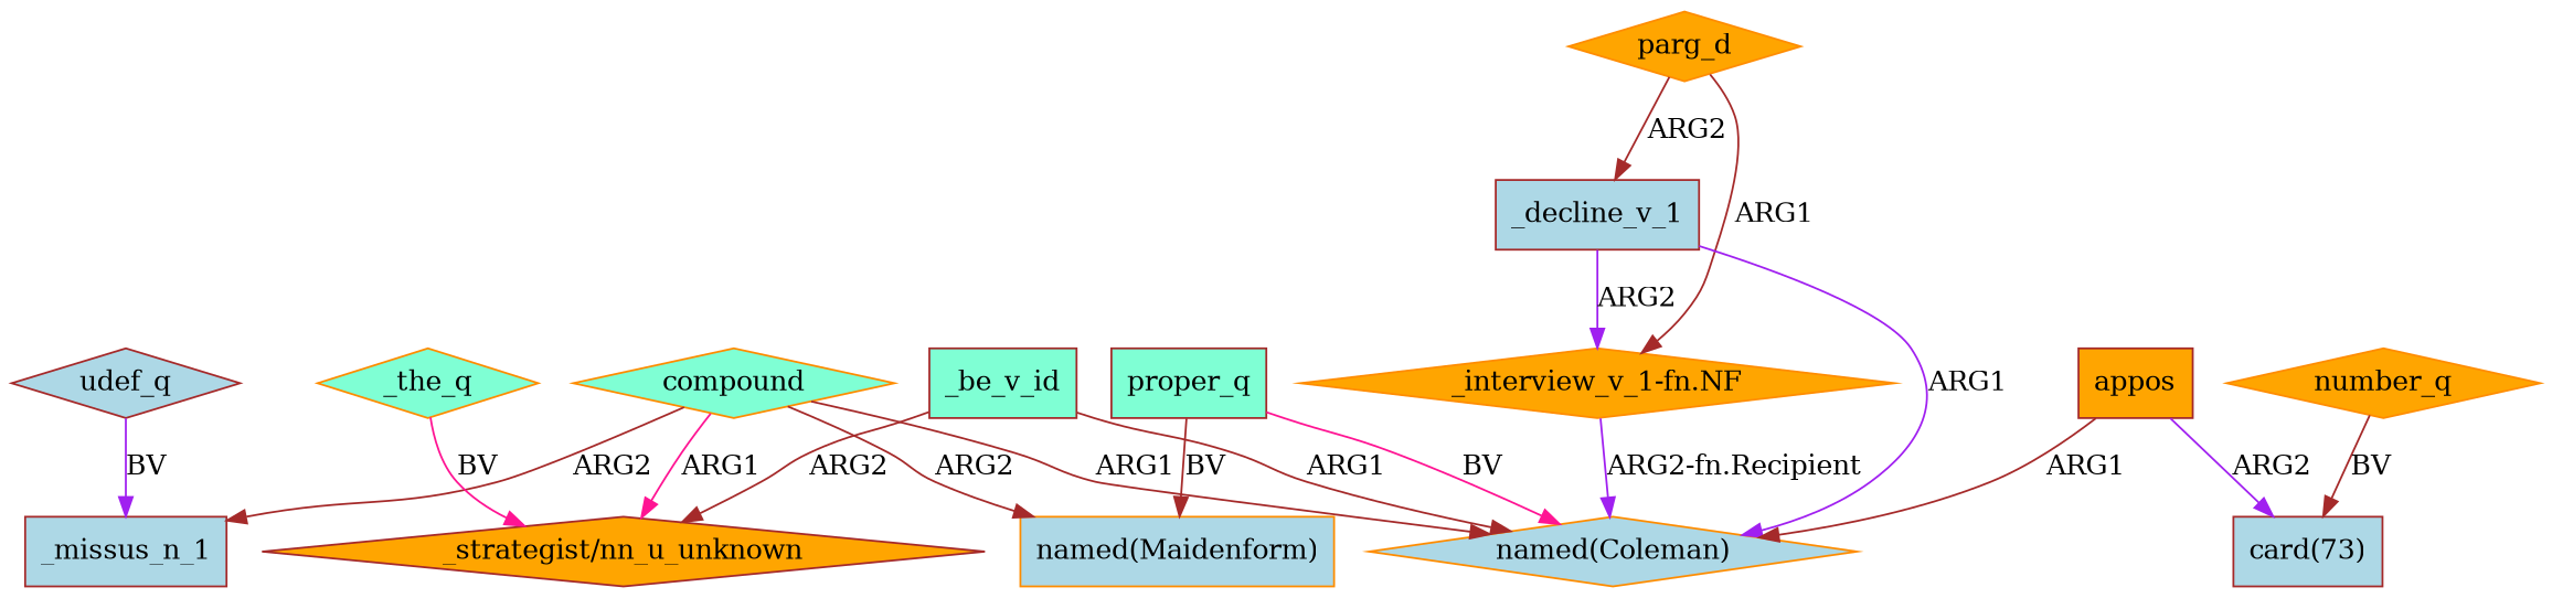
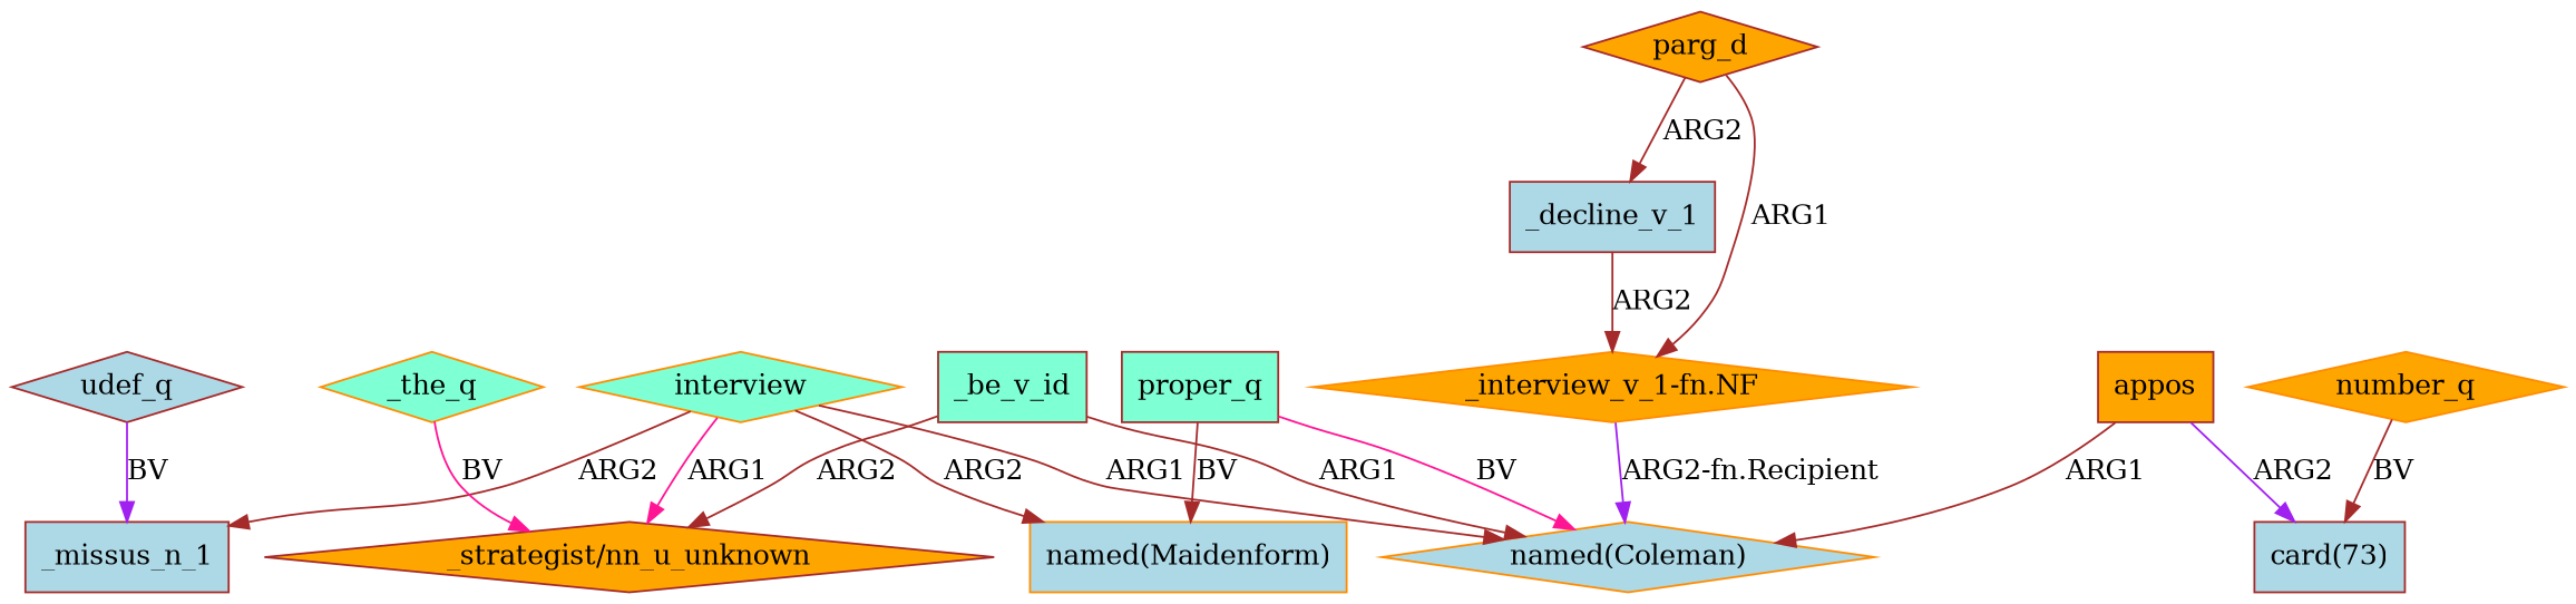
  digraph {
    node [color=brown fillcolor=lightblue shape=diamond style=filled]
    edge [color=brown]
-   compound [color=darkorange fillcolor=aquamarine]
+   compound [color=darkorange fillcolor=aquamarine label=interview]
    _missus_n_1 [shape=box]
    "named(Coleman)" [color=darkorange]
    "_strategist/nn_u_unknown" [fillcolor=orange]
    "named(Maidenform)" [color=darkorange shape=box]
-   parg_d [color=darkorange fillcolor=orange]
+   parg_d [fillcolor=orange]
    "_interview_v_1-fn.NF" [color=darkorange fillcolor=orange]
    _decline_v_1 [shape=box]
    _be_v_id [fillcolor=aquamarine shape=box]
    proper_q [fillcolor=aquamarine shape=box]
    appos [fillcolor=orange shape=box]
    "card(73)" [shape=box]
    udef_q
    _the_q [color=darkorange fillcolor=aquamarine]
    number_q [color=darkorange fillcolor=orange]
    compound -> _missus_n_1 [label=ARG2]
    compound -> "named(Coleman)" [label=ARG1]
    compound -> "_strategist/nn_u_unknown" [color=deeppink label=ARG1]
    compound -> "named(Maidenform)" [label=ARG2]
    parg_d -> "_interview_v_1-fn.NF" [label=ARG1]
    parg_d -> _decline_v_1 [label=ARG2]
    "_interview_v_1-fn.NF" -> "named(Coleman)" [color=purple label="ARG2-fn.Recipient"]
-   _decline_v_1 -> "named(Coleman)" [color=purple label=ARG1]
-   _decline_v_1 -> "_interview_v_1-fn.NF" [color=purple label=ARG2]
+   _decline_v_1 -> "_interview_v_1-fn.NF" [label=ARG2]
    _be_v_id -> "named(Coleman)" [label=ARG1]
    _be_v_id -> "_strategist/nn_u_unknown" [label=ARG2]
    proper_q -> "named(Coleman)" [color=deeppink label=BV]
    proper_q -> "named(Maidenform)" [label=BV]
    appos -> "named(Coleman)" [label=ARG1]
    appos -> "card(73)" [color=purple label=ARG2]
    udef_q -> _missus_n_1 [color=purple label=BV]
    _the_q -> "_strategist/nn_u_unknown" [color=deeppink label=BV]
    number_q -> "card(73)" [label=BV]
  }
